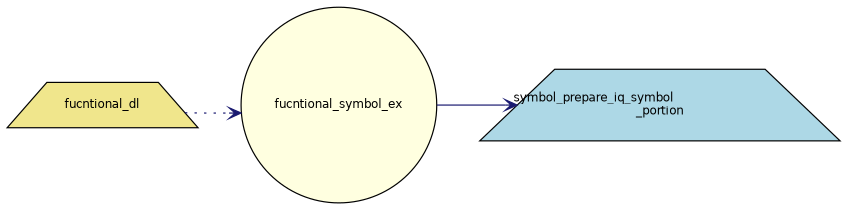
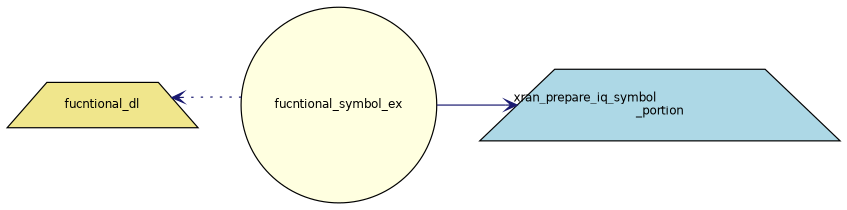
  digraph {
    rankdir=LR
    node [color=black fontname=Helvetica fontsize=10 shape=trapezium style=filled]
    edge [arrowhead=vee color=midnightblue fontname=Helvetica fontsize=10 labelfontname=Helvetica labelfontsize=10]
    n1 [fillcolor=khaki fontcolor=black height=0.2 label=fucntional_dl width=0.4]
    n2 [fillcolor=lightyellow height=0.2 label=fucntional_symbol_ex shape=circle width=0.4]
-   n3 [fillcolor=lightblue height=0.2 label="symbol_prepare_iq_symbol\l_portion" width=0.4]
-   n1 -> n2 [style=dotted]
+   n3 [fillcolor=lightblue height=0.2 label="xran_prepare_iq_symbol\l_portion" width=0.4]
+   n2 -> n1 [style=dotted]
    n2 -> n3 [style=solid]
  }
